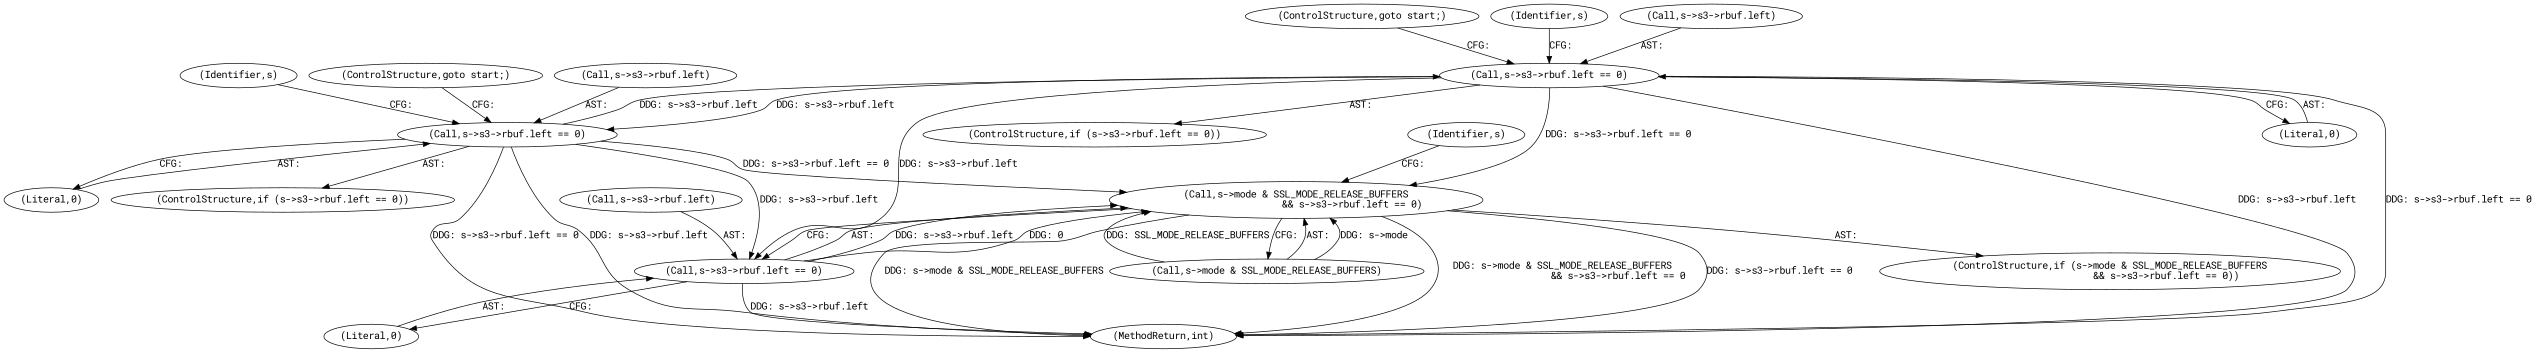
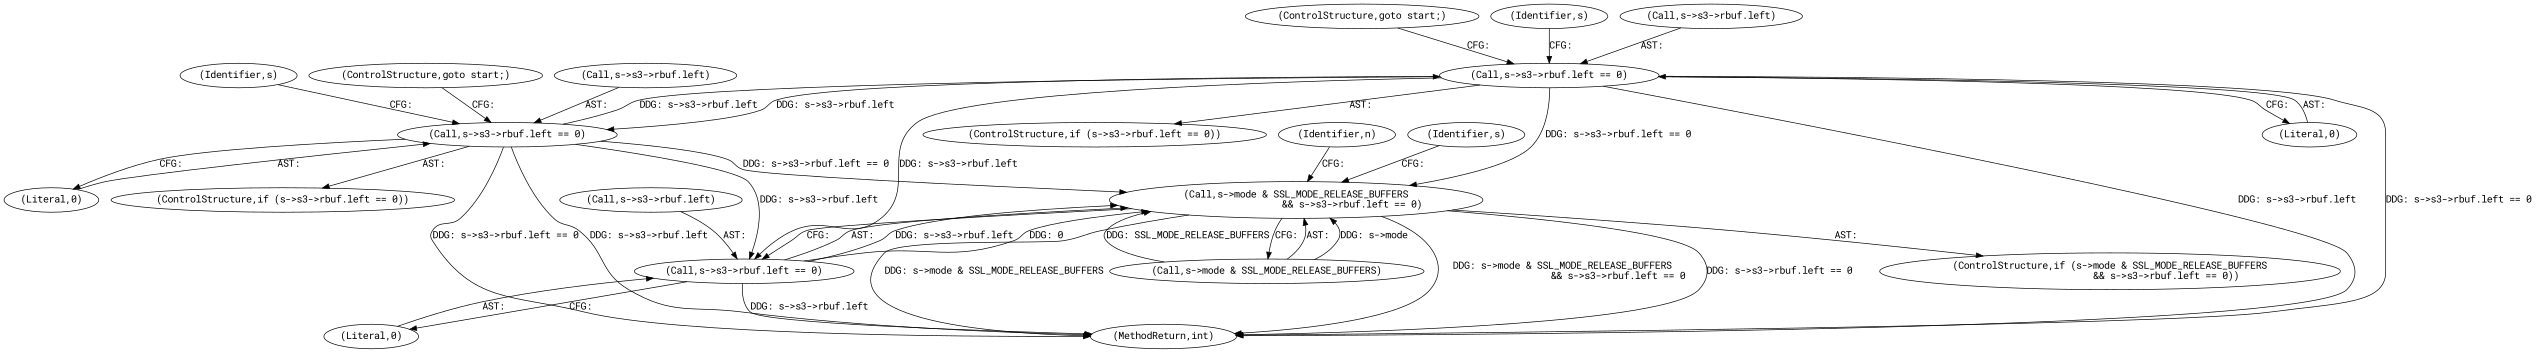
  digraph {
    fontname="Roboto Mono"
    node [fontname="Roboto Mono"]
    edge [fontname="Roboto Mono"]
    n1 [label="(Call,s->s3->rbuf.left == 0)"]
    n2 [label="(Call,s->s3->rbuf.left == 0)"]
    n3 [label="(Call,s->mode & SSL_MODE_RELEASE_BUFFERS\n                    && s->s3->rbuf.left == 0)"]
    n4 [label="(Call,s->s3->rbuf.left == 0)"]
    n5 [label="(Literal,0)"]
    n6 [label="(ControlStructure,if (s->s3->rbuf.left == 0))"]
    n7 [label="(MethodReturn,int)"]
    n8 [label="(Literal,0)"]
    n9 [label="(ControlStructure,if (s->s3->rbuf.left == 0))"]
    n10 [label="(ControlStructure,if (s->mode & SSL_MODE_RELEASE_BUFFERS\n                    && s->s3->rbuf.left == 0))"]
    n11 [label="(Call,s->mode & SSL_MODE_RELEASE_BUFFERS)"]
    n12 [label="(Literal,0)"]
    n13 [label="(Identifier,s)"]
    n14 [label="(Identifier,s)"]
    n15 [label="(ControlStructure,goto start;)"]
    n16 [label="(ControlStructure,goto start;)"]
    n17 [label="(Call,s->s3->rbuf.left)"]
    n18 [label="(Call,s->s3->rbuf.left)"]
    n19 [label="(Identifier,s)"]
    n20 [label="(Call,s->s3->rbuf.left)"]
+   n21 [label="(Identifier,n)"]
    n1 -> n2 [label="DDG: s->s3->rbuf.left"]
    n1 -> n3 [label="DDG: s->s3->rbuf.left == 0"]
    n1 -> n4 [label="DDG: s->s3->rbuf.left"]
    n1 -> n5 [label="CFG: "]
    n1 -> n6 [label="AST: "]
    n1 -> n7 [label="DDG: s->s3->rbuf.left"]
    n1 -> n7 [label="DDG: s->s3->rbuf.left == 0"]
    n2 -> n1 [label="DDG: s->s3->rbuf.left"]
    n2 -> n3 [label="DDG: s->s3->rbuf.left == 0"]
    n2 -> n4 [label="DDG: s->s3->rbuf.left"]
    n2 -> n7 [label="DDG: s->s3->rbuf.left == 0"]
    n2 -> n7 [label="DDG: s->s3->rbuf.left"]
    n2 -> n8 [label="CFG: "]
    n2 -> n9 [label="AST: "]
    n3 -> n4 [label="CFG: "]
    n3 -> n7 [label="DDG: s->s3->rbuf.left == 0"]
    n3 -> n7 [label="DDG: s->mode & SSL_MODE_RELEASE_BUFFERS"]
    n3 -> n7 [label="DDG: s->mode & SSL_MODE_RELEASE_BUFFERS\n                    && s->s3->rbuf.left == 0"]
    n3 -> n10 [label="AST: "]
    n3 -> n11 [label="CFG: "]
    n4 -> n3 [label="AST: "]
    n4 -> n3 [label="DDG: s->s3->rbuf.left"]
    n4 -> n3 [label="DDG: 0"]
    n4 -> n7 [label="DDG: s->s3->rbuf.left"]
    n4 -> n12 [label="CFG: "]
    n5 -> n1 [label="AST: "]
    n8 -> n2 [label="AST: "]
    n11 -> n3 [label="AST: "]
    n11 -> n3 [label="DDG: s->mode"]
    n11 -> n3 [label="DDG: SSL_MODE_RELEASE_BUFFERS"]
    n12 -> n4 [label="AST: "]
    n13 -> n2 [label="CFG: "]
    n14 -> n3 [label="CFG: "]
    n15 -> n1 [label="CFG: "]
    n16 -> n2 [label="CFG: "]
    n17 -> n4 [label="AST: "]
    n18 -> n2 [label="AST: "]
    n19 -> n1 [label="CFG: "]
    n20 -> n1 [label="AST: "]
+   n21 -> n3 [label="CFG: "]
  }
